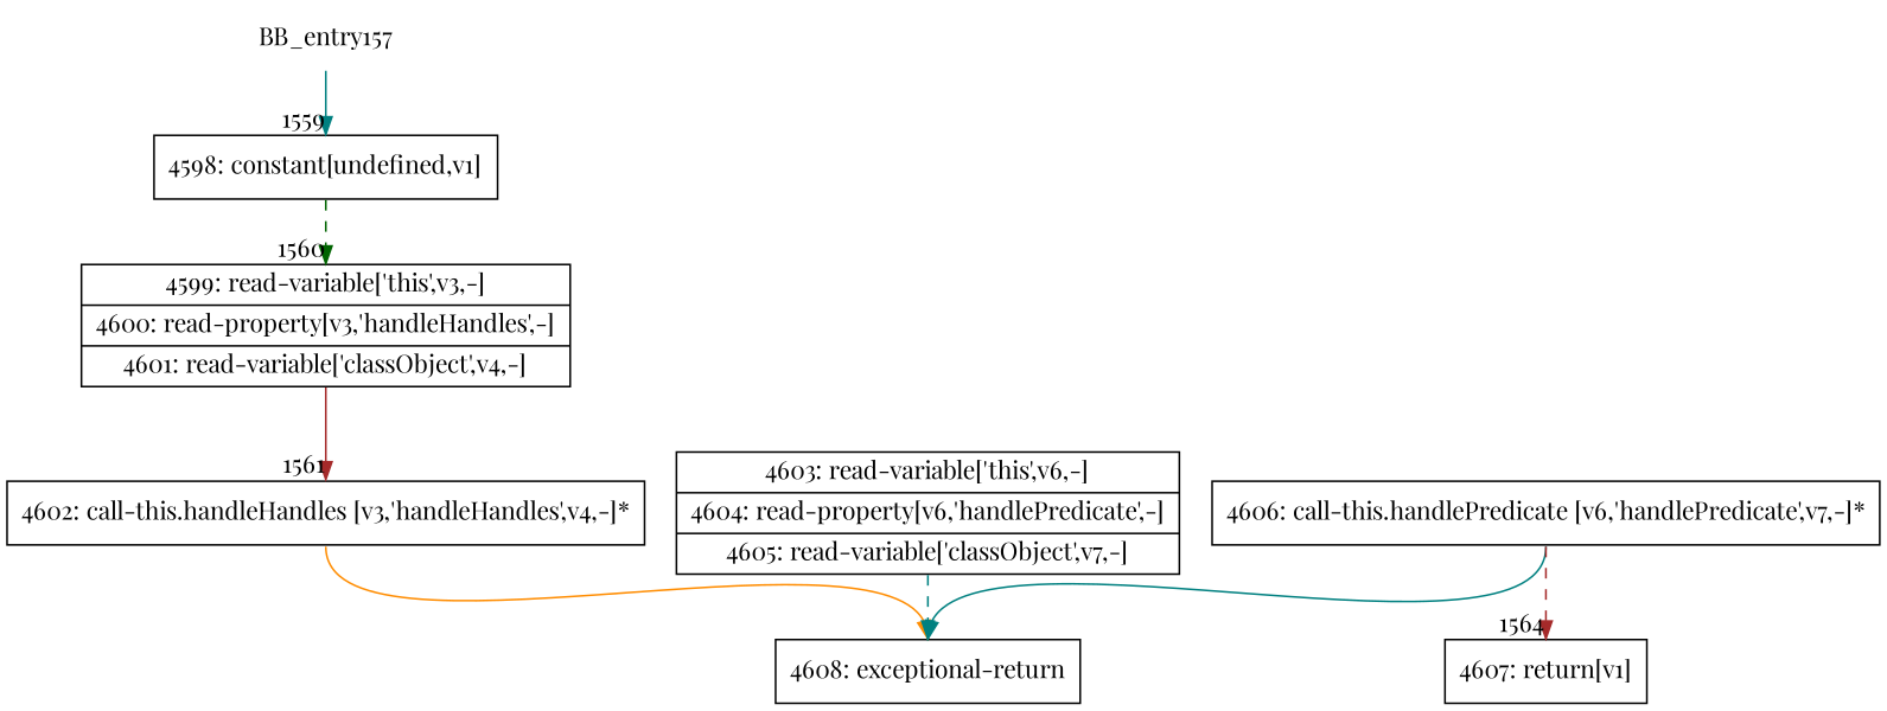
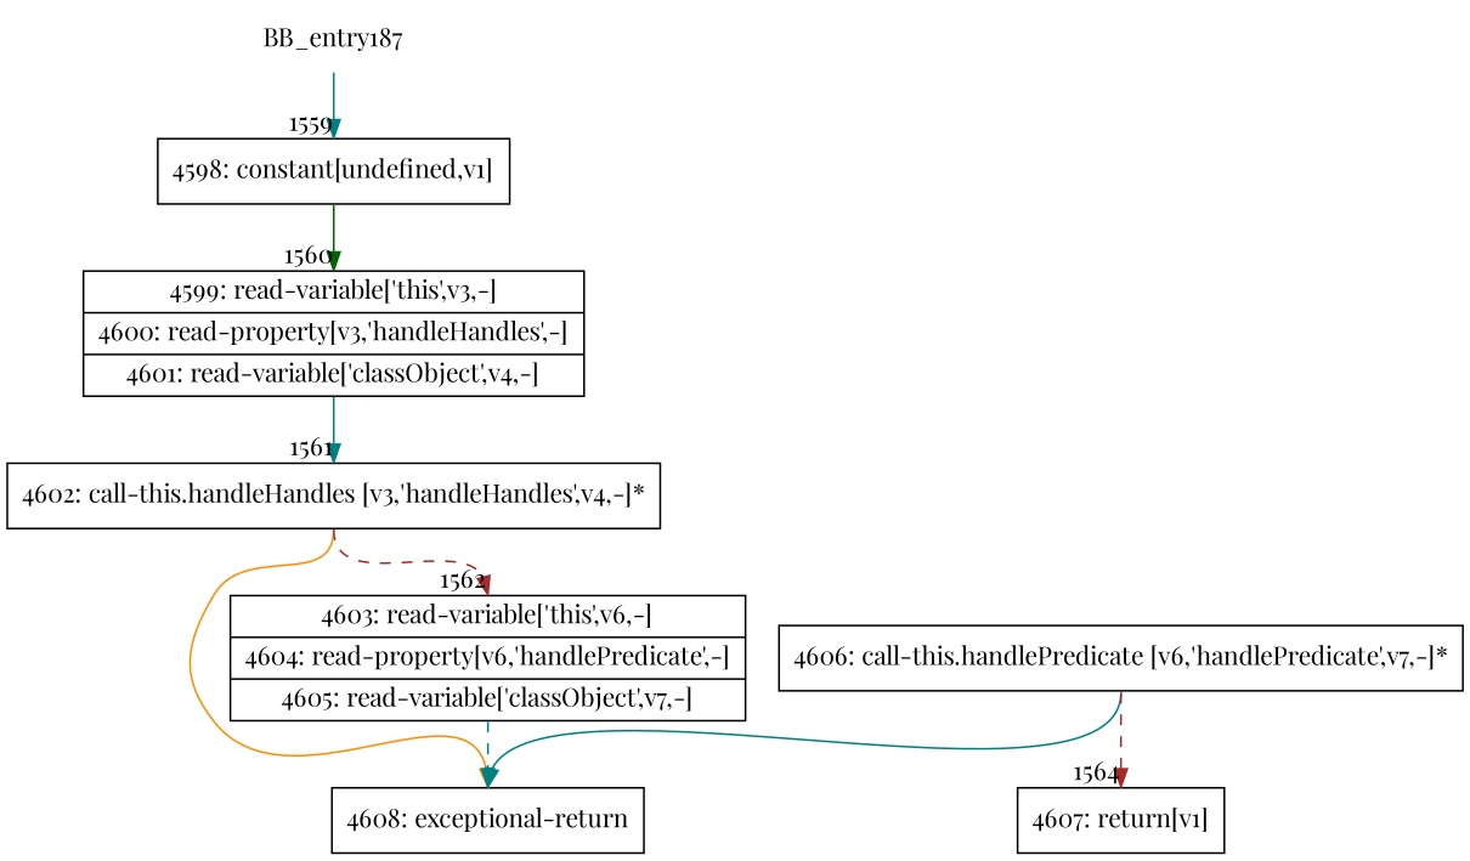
  digraph {
    fontname="Playfair Display"
    rankdir=TD
    node [fontname="Playfair Display" shape=record]
    edge [color=teal fontname="Playfair Display" headport=n style=solid tailport=s]
-   BB_entry187 [shape=none label=BB_entry157]
+   BB_entry187 [shape=none]
    n2 [label="{4598: constant[undefined,v1]}"]
    n3 [label="{4599: read-variable['this',v3,-]|4600: read-property[v3,'handleHandles',-]|4601: read-variable['classObject',v4,-]}"]
    n4 [label="{4602: call-this.handleHandles [v3,'handleHandles',v4,-]*}"]
    n5 [label="{4608: exceptional-return}"]
    n6 [label="{4603: read-variable['this',v6,-]|4604: read-property[v6,'handlePredicate',-]|4605: read-variable['classObject',v7,-]}"]
    n7 [label="{4606: call-this.handlePredicate [v6,'handlePredicate',v7,-]*}"]
    n8 [label="{4607: return[v1]}"]
    BB_entry187 -> n2 [headlabel="    1559"]
-   n2 -> n3 [color=darkgreen headlabel="      1560" style=dashed]
-   n3 -> n4 [color=brown headlabel="      1561"]
+   n2 -> n3 [color=darkgreen headlabel="      1560"]
+   n3 -> n4 [headlabel="      1561"]
    n4 -> n5 [color=darkorange]
+   n4 -> n6 [color=brown headlabel="      1562" style=dashed]
    n6 -> n5 [style=dashed]
    n7 -> n5
    n7 -> n8 [color=brown headlabel="      1564" style=dashed]
  }
